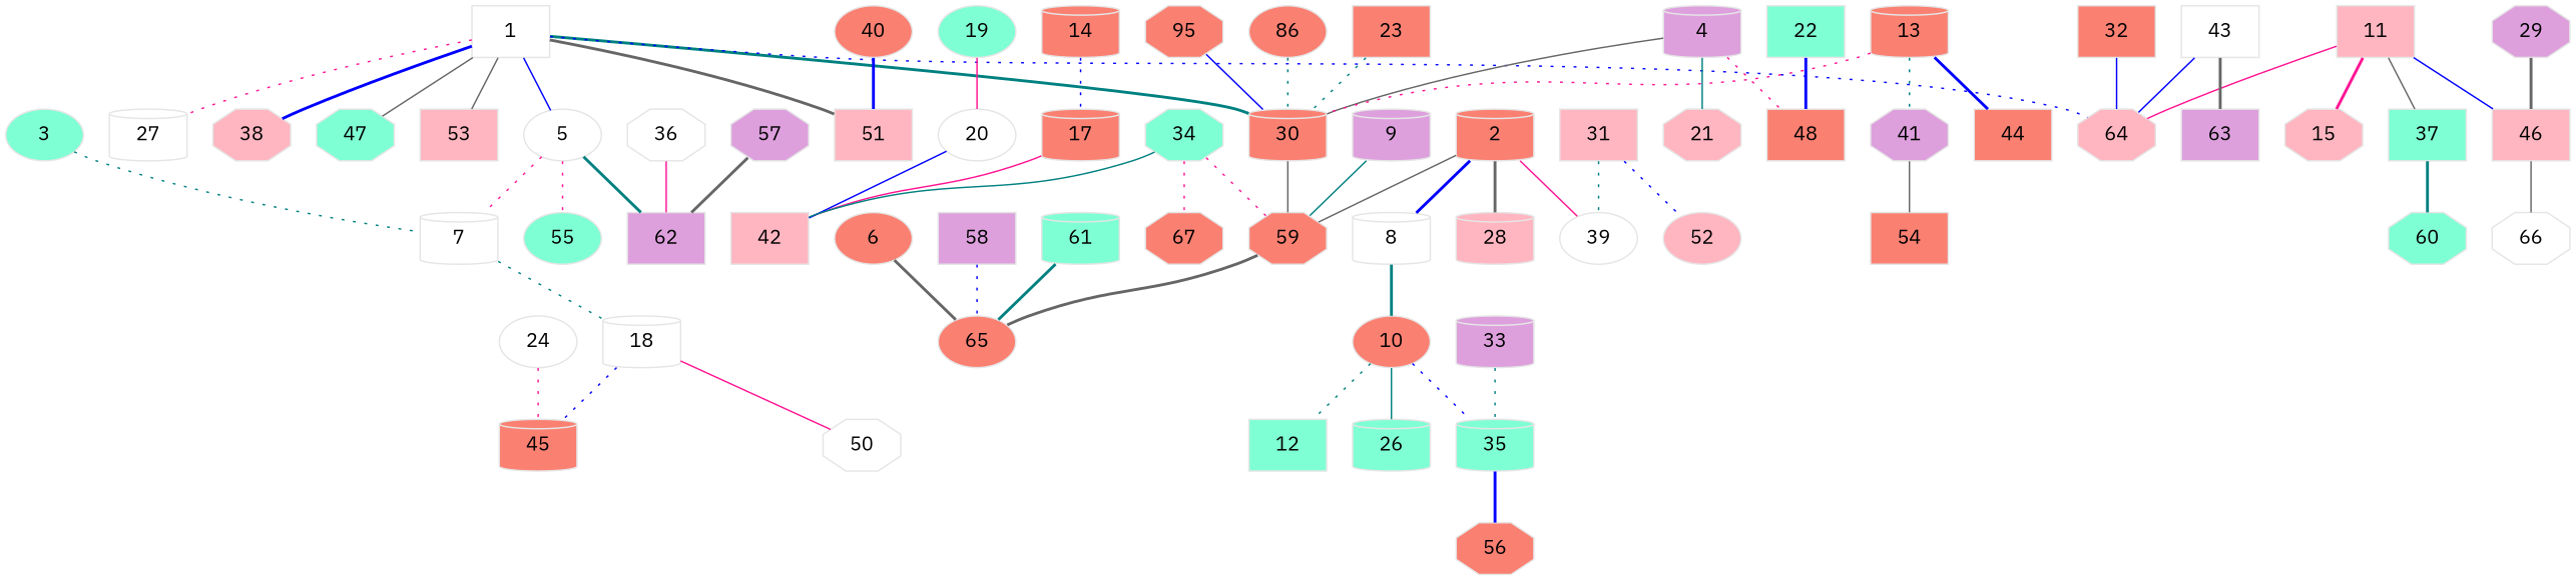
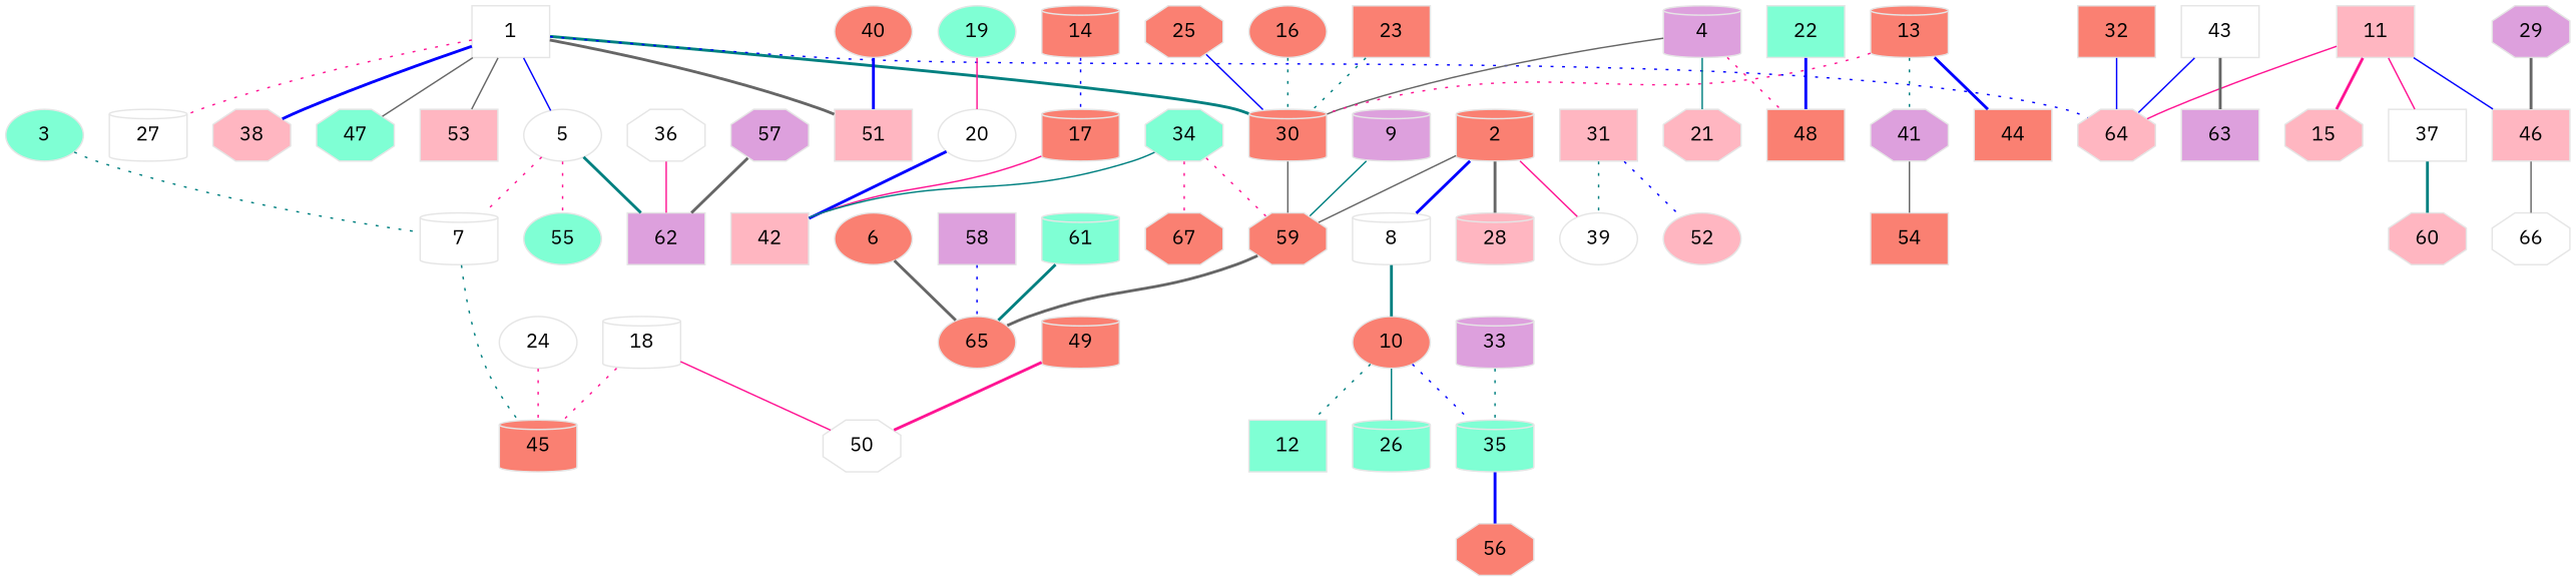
  graph {
    fontname="IBM Plex Sans"
    node [color=gray90 fillcolor=salmon fontname="IBM Plex Sans" shape=box style=filled]
    edge [color=blue fontname="IBM Plex Sans" style=solid weight=1.0]
    1 [fillcolor=white]
    5 [fillcolor=white shape=ellipse]
    27 [fillcolor=white shape=cylinder]
    30 [shape=cylinder]
    38 [fillcolor=lightpink shape=octagon]
    47 [fillcolor=aquamarine shape=octagon]
    53 [fillcolor=lightpink]
    64 [fillcolor=lightpink shape=octagon]
    51 [fillcolor=lightpink]
    7 [fillcolor=white shape=cylinder]
    55 [fillcolor=aquamarine shape=ellipse]
    62 [fillcolor=plum]
    59 [shape=octagon]
    40 [shape=ellipse]
    2 [shape=cylinder]
    8 [fillcolor=white shape=cylinder]
    28 [fillcolor=lightpink shape=cylinder]
    39 [fillcolor=white shape=ellipse]
    10 [shape=ellipse]
    65 [shape=ellipse]
    3 [fillcolor=aquamarine shape=ellipse]
    18 [fillcolor=white shape=cylinder]
    4 [fillcolor=plum shape=cylinder]
    21 [fillcolor=lightpink shape=octagon]
    48
    6 [shape=ellipse]
    45 [shape=cylinder]
    50 [fillcolor=white shape=octagon]
    12 [fillcolor=aquamarine]
    26 [fillcolor=aquamarine shape=cylinder]
    35 [fillcolor=aquamarine shape=cylinder]
    9 [fillcolor=plum shape=cylinder]
    56 [shape=octagon]
    11 [fillcolor=lightpink]
    15 [fillcolor=lightpink shape=octagon]
-   37 [fillcolor=aquamarine]
+   37 [fillcolor=white]
    46 [fillcolor=lightpink]
-   60 [fillcolor=aquamarine shape=octagon]
+   60 [fillcolor=lightpink shape=octagon]
    66 [fillcolor=white shape=octagon]
    13 [shape=cylinder]
    41 [fillcolor=plum shape=octagon]
    44
    54
    14 [shape=cylinder]
    17 [shape=cylinder]
    42 [fillcolor=lightpink]
-   16 [shape=ellipse label=86]
+   16 [shape=ellipse]
    19 [fillcolor=aquamarine shape=ellipse]
    20 [fillcolor=white shape=ellipse]
    22 [fillcolor=aquamarine]
    23
    24 [fillcolor=white shape=ellipse]
-   25 [shape=octagon label=95]
+   25 [shape=octagon]
    29 [fillcolor=plum shape=octagon]
    31 [fillcolor=lightpink]
    52 [fillcolor=lightpink shape=ellipse]
    32
    33 [fillcolor=plum shape=cylinder]
    34 [fillcolor=aquamarine shape=octagon]
    67 [shape=octagon]
    36 [fillcolor=white shape=octagon]
    43 [fillcolor=white]
    63 [fillcolor=plum]
+   49 [shape=cylinder]
    57 [fillcolor=plum shape=octagon]
    58 [fillcolor=plum]
    61 [fillcolor=aquamarine shape=cylinder]
    1 -- 5
    1 -- 27 [color=deeppink style=dotted]
    1 -- 30 [color=teal style=bold]
    1 -- 38 [style=bold]
    1 -- 47 [color=gray40]
    1 -- 53 [color=gray40]
    1 -- 64 [style=dotted]
    1 -- 51 [color=gray40 style=bold]
    5 -- 7 [color=deeppink style=dotted]
    5 -- 55 [color=deeppink style=dotted]
    5 -- 62 [color=teal style=bold]
    30 -- 59 [color=gray40]
-   7 -- 18 [color=teal style=dotted]
+   7 -- 45 [color=teal style=dotted]
    59 -- 65 [color=gray40 style=bold]
    40 -- 51 [style=bold]
    2 -- 59 [color=gray40]
    2 -- 8 [style=bold]
    2 -- 28 [color=gray40 style=bold]
    2 -- 39 [color=deeppink]
    8 -- 10 [color=teal style=bold]
    10 -- 12 [color=teal style=dotted]
    10 -- 26 [color=teal]
    10 -- 35 [style=dotted]
    3 -- 7 [color=teal style=dotted]
-   18 -- 45 [style=dotted]
+   18 -- 45 [color=deeppink style=dotted]
    18 -- 50 [color=deeppink]
    4 -- 30 [color=gray40]
    4 -- 21 [color=teal]
    4 -- 48 [color=deeppink style=dotted]
    6 -- 65 [color=gray40 style=bold]
    35 -- 56 [style=bold]
    9 -- 59 [color=teal]
    11 -- 64 [color=deeppink]
    11 -- 15 [color=deeppink style=bold]
-   11 -- 37 [color=gray40]
+   11 -- 37 [color=deeppink]
    11 -- 46
    37 -- 60 [color=teal style=bold]
    46 -- 66 [color=gray40]
    13 -- 30 [color=deeppink style=dotted]
    13 -- 41 [color=teal style=dotted]
    13 -- 44 [style=bold]
    41 -- 54 [color=gray40]
    14 -- 17 [style=dotted]
    17 -- 42 [color=deeppink]
    16 -- 30 [color=teal style=dotted]
    19 -- 20 [color=deeppink]
-   20 -- 42
+   20 -- 42 [style=bold]
    22 -- 48 [style=bold]
    23 -- 30 [color=teal style=dotted]
    24 -- 45 [color=deeppink style=dotted]
    25 -- 30
    29 -- 46 [color=gray40 style=bold]
    31 -- 39 [color=teal style=dotted]
    31 -- 52 [style=dotted]
    32 -- 64
    33 -- 35 [color=teal style=dotted]
    34 -- 59 [color=deeppink style=dotted]
    34 -- 42 [color=teal]
    34 -- 67 [color=deeppink style=dotted]
    36 -- 62 [color=deeppink]
    43 -- 64
    43 -- 63 [color=gray40 style=bold]
+   49 -- 50 [color=deeppink style=bold]
    57 -- 62 [color=gray40 style=bold]
    58 -- 65 [style=dotted]
    61 -- 65 [color=teal style=bold]
  }
